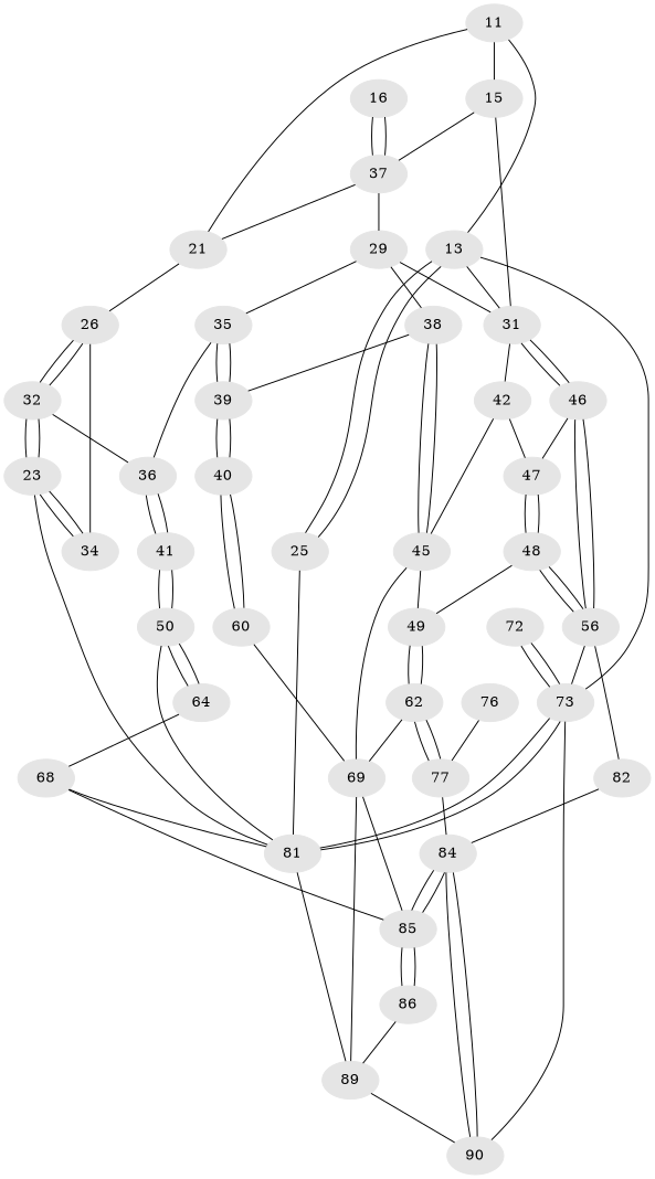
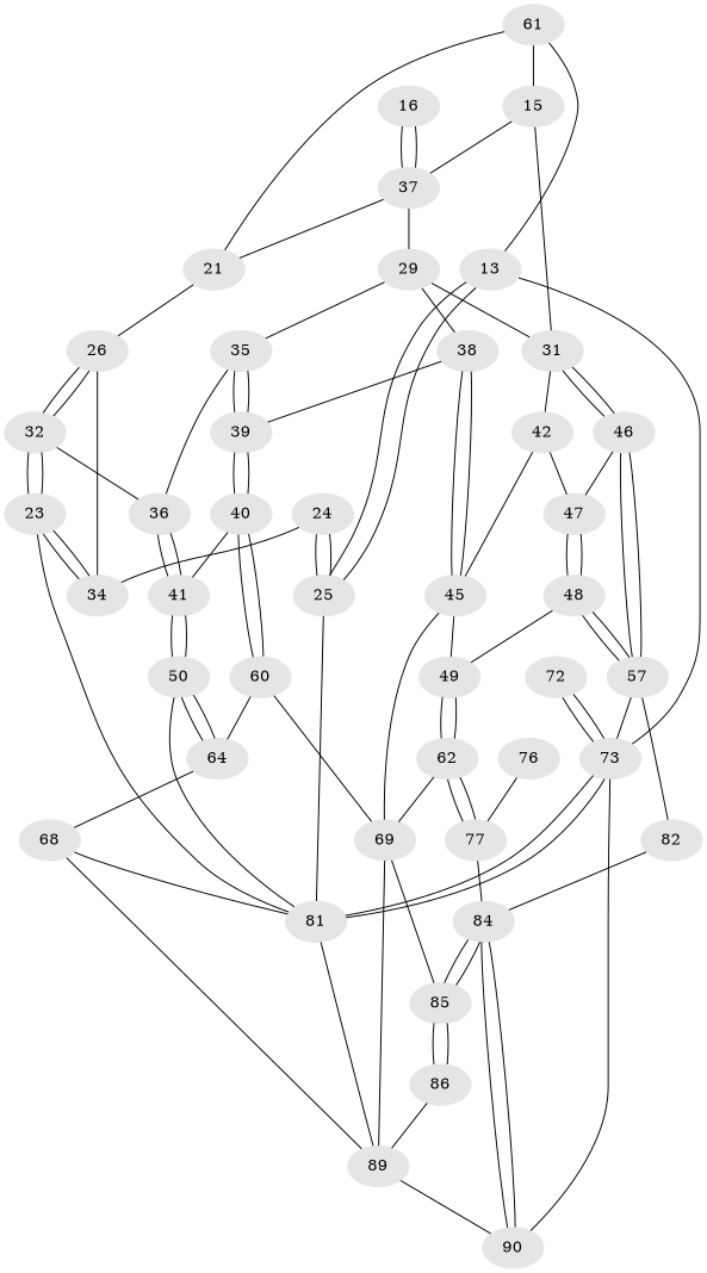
  graph {
    node [color=gray90 style=filled]
-   11 [super="+7+2"]
+   11 [super="+7+2" label=61]
    13 [super="+12"]
    15 [super="+8+14"]
    21 [super="+4+3"]
    25
    31 [super="+30+28"]
    73 [super="+54"]
    n8 [label=37 super="+9+10+6"]
    26 [super="+22"]
    81 [super="+66+67+53"]
    42
    46
    90
    29 [super="+19"]
    16
    35 [super="+20"]
    38 [super="+37"]
    34 [super="+23"]
    32
    36
    39
+   24
    89 [super="+87+88"]
    n24 [label=23]
    45 [super="+44"]
    47
-   56 [super="+55"]
+   56 [super="+55" label=57]
    41
    40
    50
    49
    69 [super="+59+58+61"]
    60
    64 [super="+63"]
    48
    62
    85 [super="+79+80"]
    82 [super="+75"]
    77
    68 [super="+65"]
    84 [super="+83+78"]
    86
    72
    76
    11 -- 13 [weight=2]
    11 -- 15 [weight=2]
    11 -- 21
    13 -- 25
    13 -- 25
-   13 -- 31
    13 -- 73 [weight=2]
    15 -- 31 [weight=2]
    15 -- n8
    21 -- 26 [weight=2]
    25 -- 81
    31 -- 42
    31 -- 46
    31 -- 46
    73 -- 81
    73 -- 81
    73 -- 90
    n8 -- 21
    n8 -- 29
    26 -- 34
    26 -- 32
    26 -- 32
    81 -- 89
    42 -- 45
    42 -- 47
    46 -- 47
    46 -- 56
    46 -- 56
    29 -- 31
    29 -- 35
    29 -- 38 [weight=2]
    16 -- n8 [weight=3]
    16 -- n8
    35 -- 36
    35 -- 39
    35 -- 39
    38 -- 39
    38 -- 45
    38 -- 45
    32 -- 36
    32 -- n24
    32 -- n24
    36 -- 41
    36 -- 41
    39 -- 40
    39 -- 40
+   24 -- 25
+   24 -- 25
+   24 -- 34 [weight=2]
    89 -- 90
    n24 -- 81
    n24 -- 34
    n24 -- 34
    45 -- 49
    45 -- 69 [weight=2]
    47 -- 48
    47 -- 48
    56 -- 73
    56 -- 82
    41 -- 50
    41 -- 50
+   40 -- 41
    40 -- 60
    40 -- 60
    50 -- 81
    50 -- 64
    50 -- 64
    49 -- 62
    49 -- 62
    69 -- 89 [weight=2]
    69 -- 85
    60 -- 69
+   60 -- 64
    64 -- 68 [weight=2]
    48 -- 56
    48 -- 56
    48 -- 49
    62 -- 69
    62 -- 77
    62 -- 77
    85 -- 86 [weight=2]
    85 -- 86
    82 -- 84
    77 -- 84
    68 -- 81
-   68 -- 85
+   68 -- 89
    84 -- 90
    84 -- 90
    84 -- 85 [weight=2]
    84 -- 85
    86 -- 89
    72 -- 73
    72 -- 73
    76 -- 77
  }
